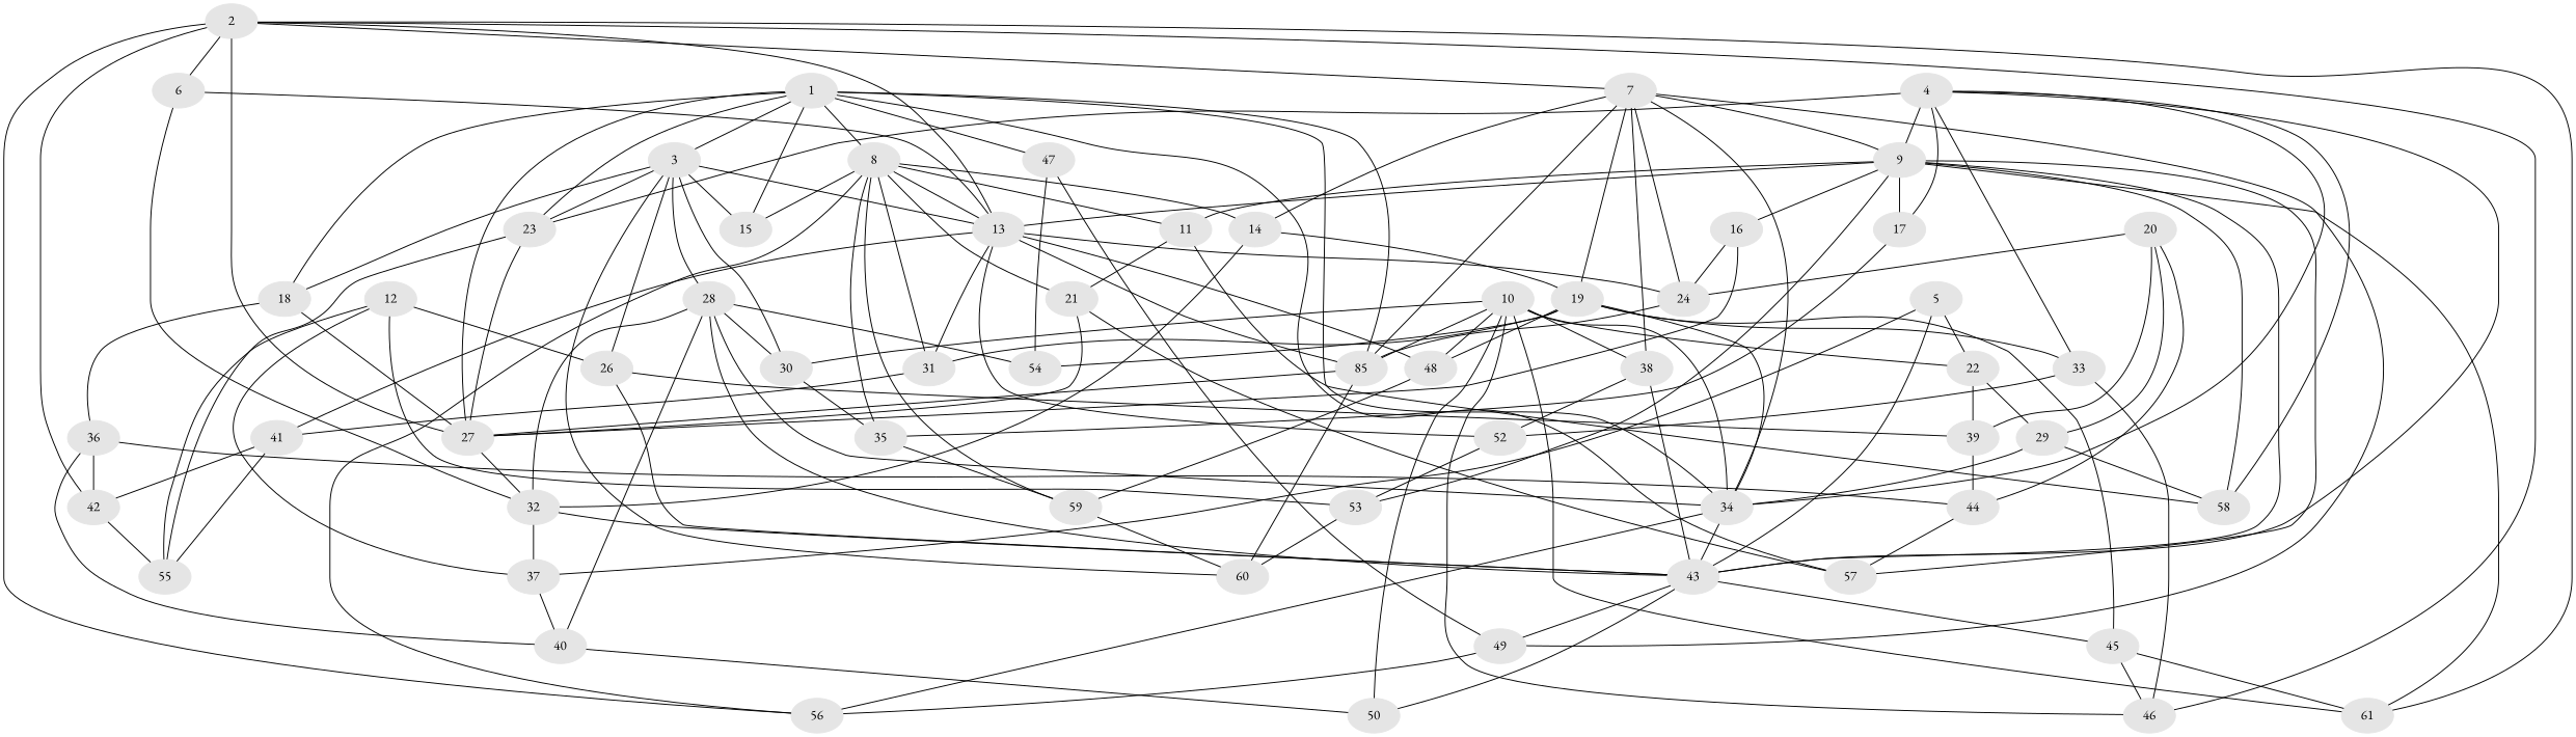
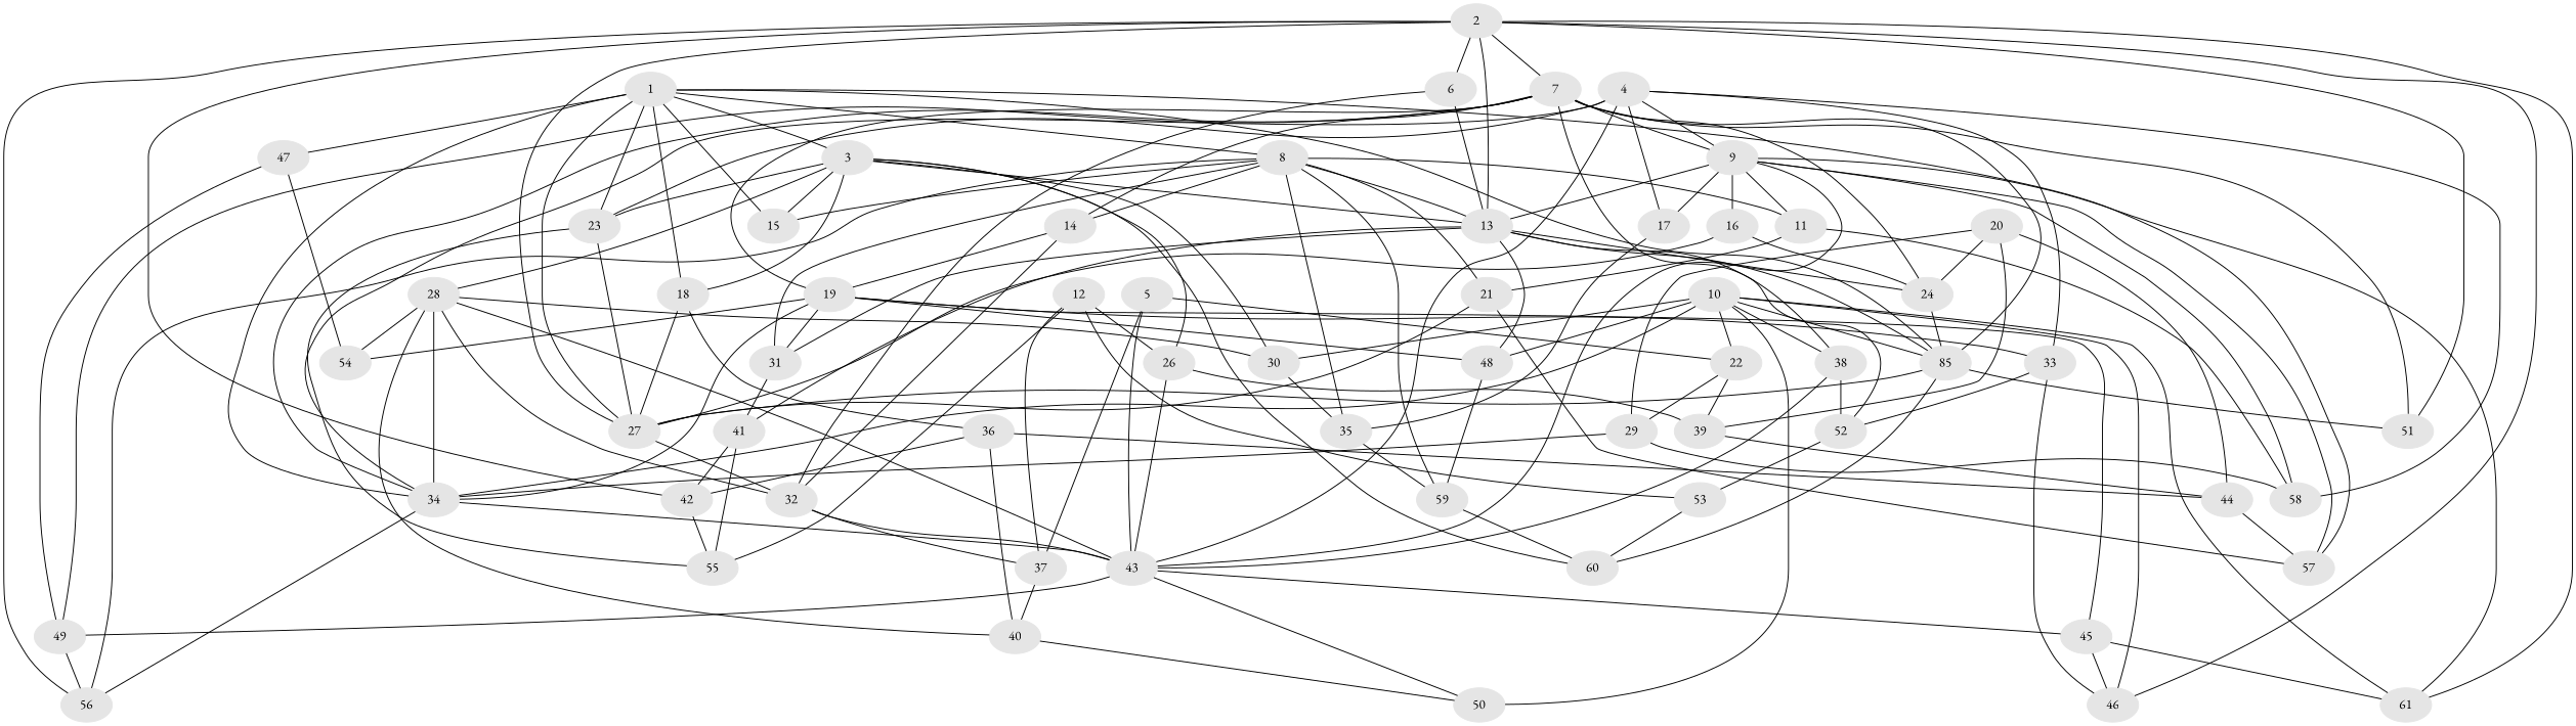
  graph {
    fontname="EB Garamond"
    node [color=gray90 fontname="EB Garamond" style=filled]
    edge [fontname="EB Garamond" weight=1.0]
    1
    3
    8
    15
    18
    23
    n7 [label=85]
    27
    34
    47
    57
    13
    26
    28
    30
    60
    56
    14
    11
    21
    31
    35
    59
    36
    55
+   51
    32
    43
    49
    54
    2
    6
    7
    42
    46
    61
    9
    19
    24
    38
    48
    41
    52
    39
    40
    4
    17
    33
    58
    16
    53
    50
    45
    5
    22
    37
    29
    10
    12
    44
    20
    1 -- 3
    1 -- 8
    1 -- 15
    1 -- 18 [weight=2.0]
    1 -- 23
    1 -- n7
    1 -- 27
    1 -- 34
    1 -- 47 [weight=2.0]
    1 -- 57
    3 -- 15 [weight=2.0]
    3 -- 18
    3 -- 23
    3 -- 13
    3 -- 26
    3 -- 28
    3 -- 30
    3 -- 60
    8 -- 15
    8 -- 13
    8 -- 56
    8 -- 14
    8 -- 11
    8 -- 21
    8 -- 31
    8 -- 35
    8 -- 59
    18 -- 27 [weight=2.0]
    18 -- 36
    23 -- 27
    23 -- 55
    n7 -- 27
    n7 -- 60
+   n7 -- 51
    27 -- 32
    34 -- 56
    34 -- 43
    47 -- 49
    47 -- 54
    13 -- n7 [weight=2.0]
    13 -- 31
    13 -- 24
    13 -- 48
    13 -- 41
    13 -- 52
    26 -- 43
    26 -- 39
    28 -- 34 [weight=2.0]
    28 -- 30
    28 -- 32
    28 -- 43
    28 -- 54 [weight=2.0]
    28 -- 40
    30 -- 35
    14 -- 32
    14 -- 19
    11 -- 21
    11 -- 58
    21 -- 27
    21 -- 57
    31 -- 41
    35 -- 59
    59 -- 60
    36 -- 42
    36 -- 40
    36 -- 44
    32 -- 43
    32 -- 37
    43 -- 49
    43 -- 50
    43 -- 45
    49 -- 56
    2 -- 27 [weight=2.0]
    2 -- 13
    2 -- 56
+   2 -- 51 [weight=2.0]
    2 -- 6 [weight=2.0]
    2 -- 7
    2 -- 42
    2 -- 46
    2 -- 61
    6 -- 13
    6 -- 32
    7 -- n7 [weight=2.0]
    7 -- 34
    7 -- 14
+   7 -- 51
    7 -- 49
    7 -- 9
    7 -- 19
    7 -- 24 [weight=2.0]
    7 -- 38
    42 -- 55
    9 -- 57
    9 -- 13
    9 -- 11
    9 -- 43
    9 -- 61
    9 -- 17 [weight=2.0]
    9 -- 58
    9 -- 16
-   9 -- 53
    19 -- 34
    19 -- 31
    19 -- 54
    19 -- 48
    19 -- 33
    19 -- 45
    24 -- n7
    38 -- 43
    38 -- 52
    48 -- 59
    41 -- 55
    41 -- 42
    52 -- 53
    39 -- 44
    40 -- 50
    4 -- 23 [weight=4.0]
    4 -- 34
    4 -- 43
    4 -- 9
    4 -- 17
    4 -- 33
    4 -- 58
    17 -- 35
    33 -- 46
    33 -- 52
    16 -- 27
    16 -- 24
    53 -- 60
    45 -- 46
    45 -- 61
    5 -- 43 [weight=2.0]
    5 -- 22
    5 -- 37
    22 -- 39
    22 -- 29
    37 -- 40
    29 -- 34
    29 -- 58
    10 -- n7
    10 -- 34
    10 -- 30
    10 -- 46
    10 -- 61
    10 -- 38
    10 -- 48
    10 -- 50 [weight=2.0]
    10 -- 22
    12 -- 26
    12 -- 55
    12 -- 53
    12 -- 37
    44 -- 57
    20 -- 24
    20 -- 39
    20 -- 29
    20 -- 44
  }
